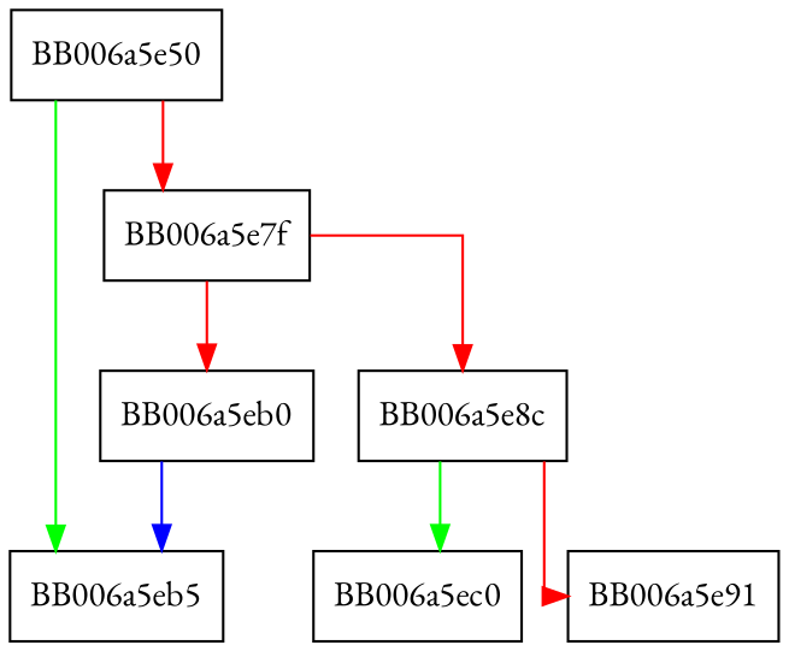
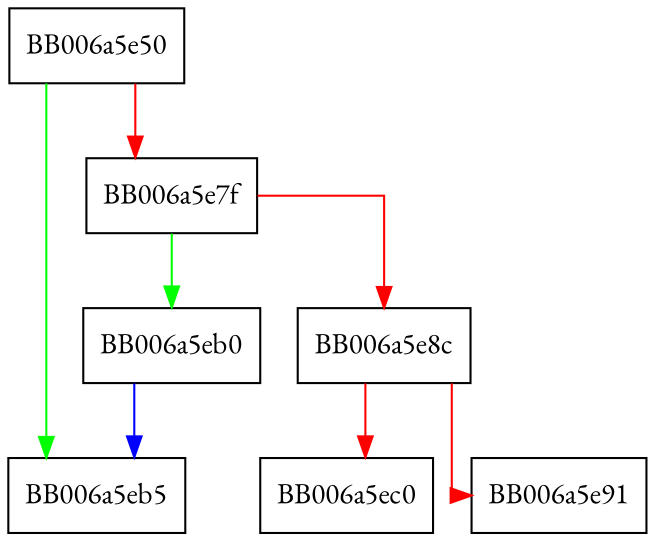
  digraph {
    fontname="EB Garamond"
    splines=ortho
    node [fontname="EB Garamond" shape=box]
    edge [color=green fontname="EB Garamond"]
    n1 [label=BB006a5e50]
    BB006a5eb5
    BB006a5e7f
    BB006a5eb0
    BB006a5e8c
    BB006a5ec0
    BB006a5e91
    n1 -> BB006a5eb5
    n1 -> BB006a5e7f [color=red]
-   BB006a5e7f -> BB006a5eb0 [color=red]
+   BB006a5e7f -> BB006a5eb0
    BB006a5e7f -> BB006a5e8c [color=red]
    BB006a5eb0 -> BB006a5eb5 [color=blue]
-   BB006a5e8c -> BB006a5ec0
+   BB006a5e8c -> BB006a5ec0 [color=red]
    BB006a5e8c -> BB006a5e91 [color=red]
  }
